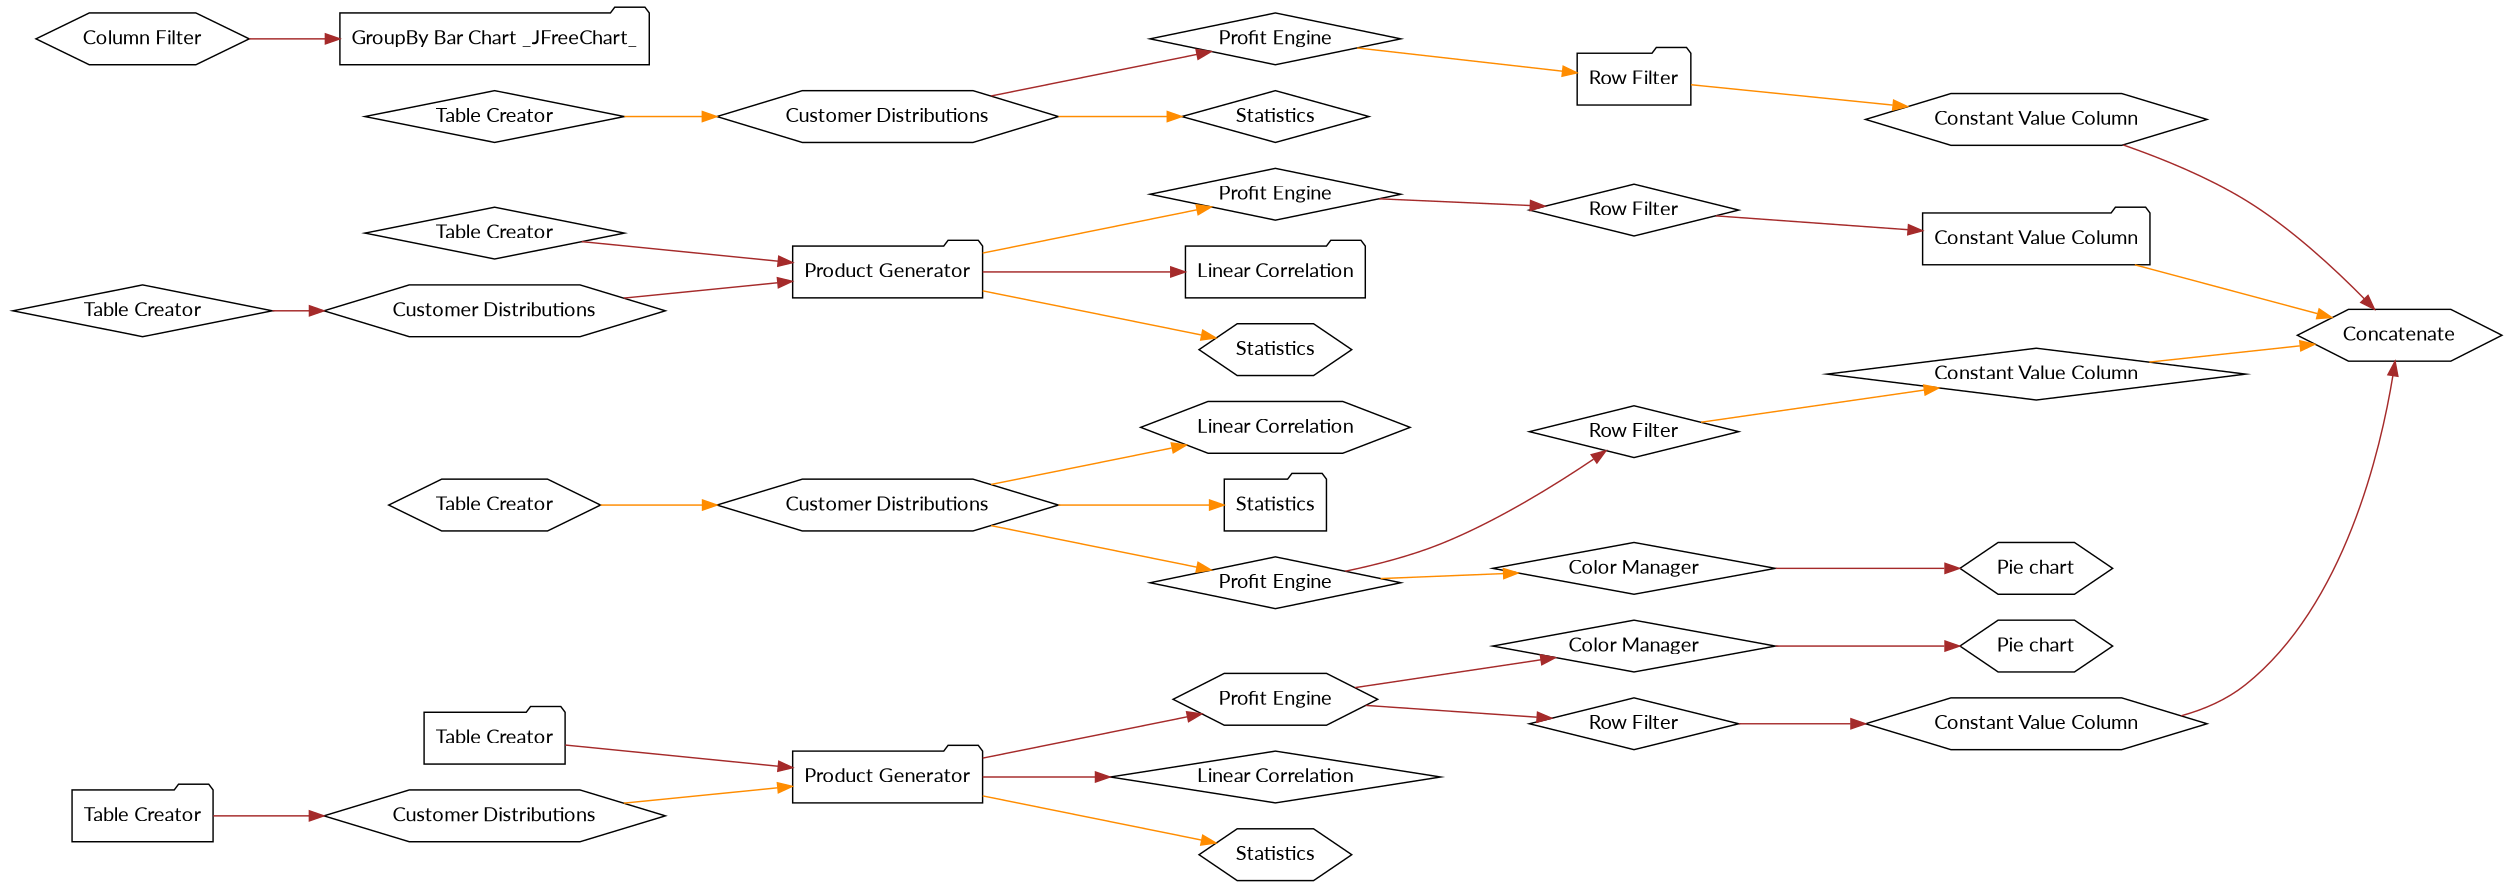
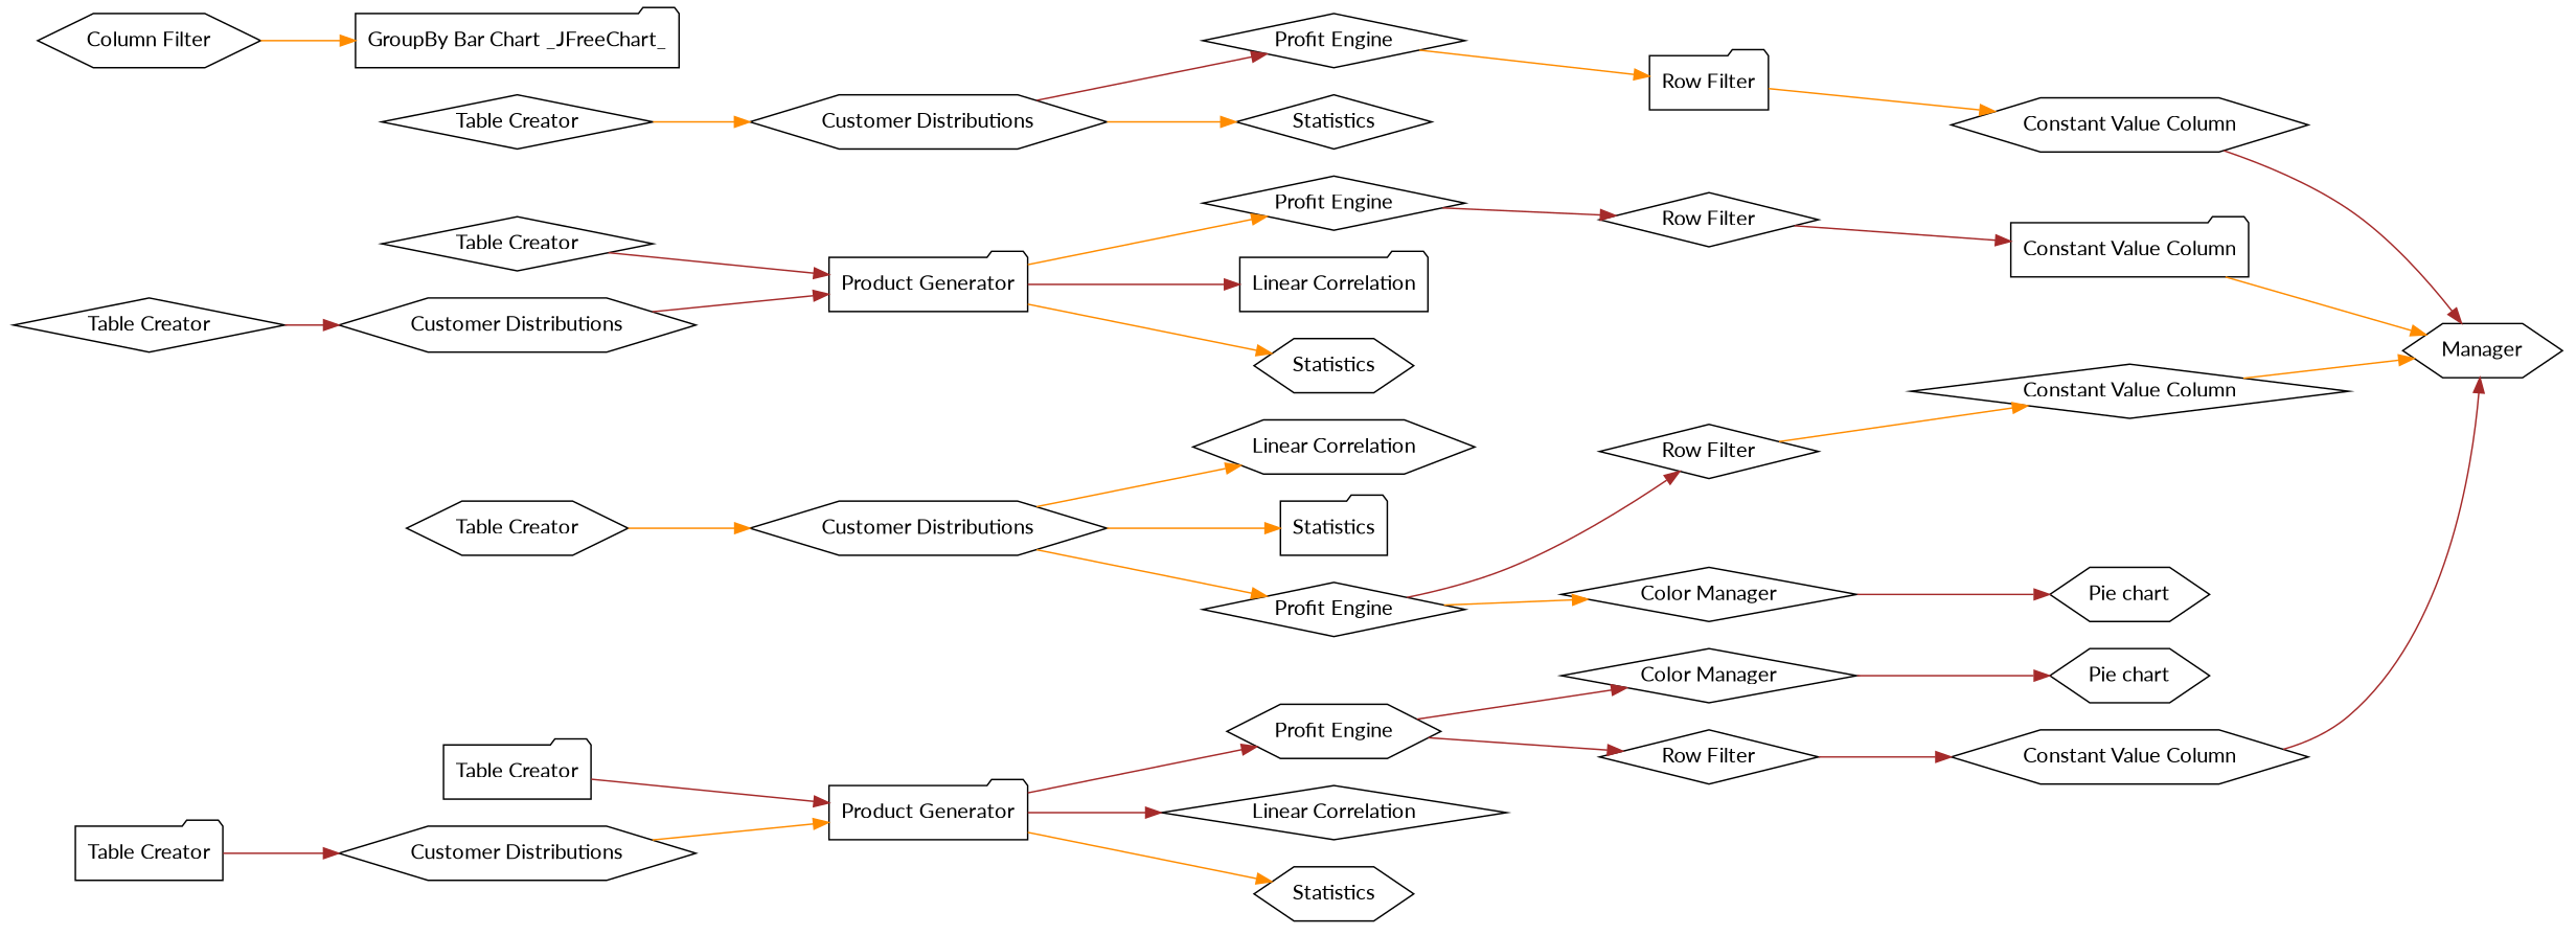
  digraph {
    fontname=Lato
    rankdir=LR
    node [fontname=Lato shape=hexagon]
    edge [color=brown fontname=Lato]
    n1 [label="Customer Distributions"]
    n2 [label="Product Generator" shape=folder]
    n3 [label="Profit Engine"]
    n4 [label="Linear Correlation" shape=diamond]
    n5 [label=Statistics]
    n6 [label="Color Manager" shape=diamond]
    n7 [label="Row Filter" shape=diamond]
    n8 [label="Column Filter"]
    n9 [label="GroupBy Bar Chart _JFreeChart_" shape=folder]
    n10 [label="Customer Distributions"]
    n11 [label="Profit Engine" shape=diamond]
    n12 [label=Statistics shape=diamond]
    n13 [label="Row Filter" shape=folder]
    n14 [label="Constant Value Column"]
    n15 [label="Profit Engine" shape=diamond]
    n16 [label="Row Filter" shape=diamond]
    n17 [label="Constant Value Column" shape=folder]
-   n18 [label=Concatenate]
+   n18 [label=Manager]
    n19 [label="Product Generator" shape=folder]
    n20 [label="Linear Correlation" shape=folder]
    n21 [label=Statistics]
    n22 [label="Pie chart"]
    n23 [label="Constant Value Column"]
    n24 [label="Customer Distributions"]
    n25 [label="Linear Correlation"]
    n26 [label=Statistics shape=folder]
    n27 [label="Profit Engine" shape=diamond]
    n28 [label="Row Filter" shape=diamond]
    n29 [label="Color Manager" shape=diamond]
    n30 [label="Table Creator" shape=diamond]
    n31 [label="Constant Value Column" shape=diamond]
    n32 [label="Table Creator" shape=diamond]
    n33 [label="Pie chart"]
    n34 [label="Table Creator"]
    n35 [label="Table Creator" shape=folder]
    n36 [label="Table Creator" shape=diamond]
    n37 [label="Customer Distributions"]
    n38 [label="Table Creator" shape=folder]
    n1 -> n2 [color=darkorange]
    n2 -> n3
    n2 -> n4
    n2 -> n5 [color=darkorange]
    n3 -> n6
    n3 -> n7
    n6 -> n22
    n7 -> n23
-   n8 -> n9
+   n8 -> n9 [color=darkorange]
    n10 -> n11
    n10 -> n12 [color=darkorange]
    n11 -> n13 [color=darkorange]
    n13 -> n14 [color=darkorange]
    n14 -> n18
    n15 -> n16
    n16 -> n17
    n17 -> n18 [color=darkorange]
    n19 -> n15 [color=darkorange]
    n19 -> n20
    n19 -> n21 [color=darkorange]
    n23 -> n18
    n24 -> n25 [color=darkorange]
    n24 -> n26 [color=darkorange]
    n24 -> n27 [color=darkorange]
    n27 -> n28
    n27 -> n29 [color=darkorange]
    n28 -> n31 [color=darkorange]
    n29 -> n33
    n30 -> n19
    n31 -> n18 [color=darkorange]
    n32 -> n10 [color=darkorange]
    n34 -> n24 [color=darkorange]
    n35 -> n1
    n36 -> n37
    n37 -> n19
    n38 -> n2
  }
